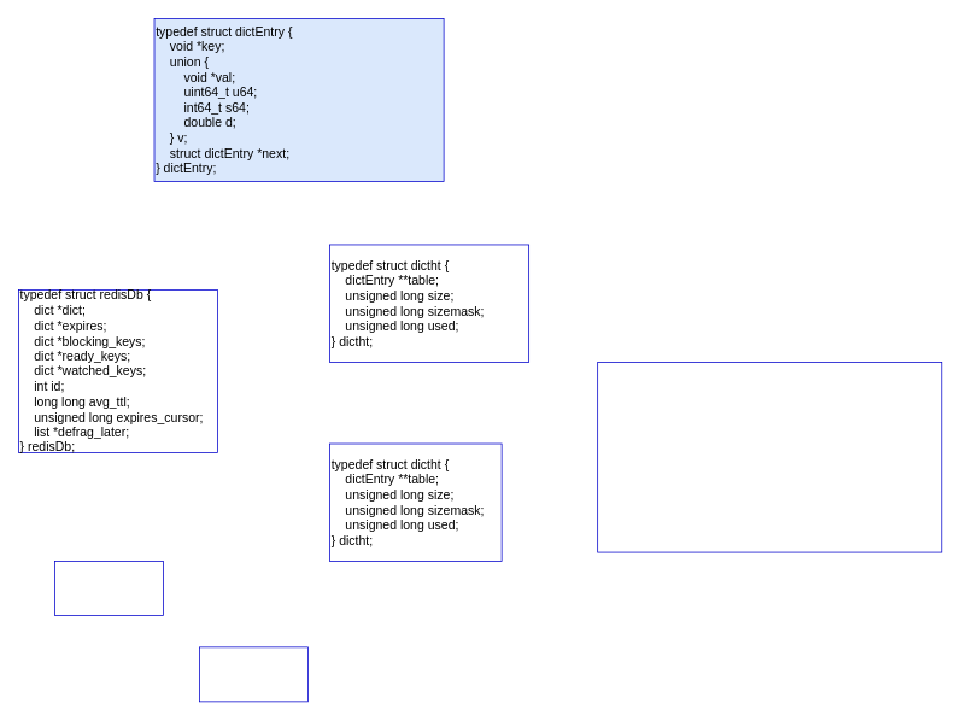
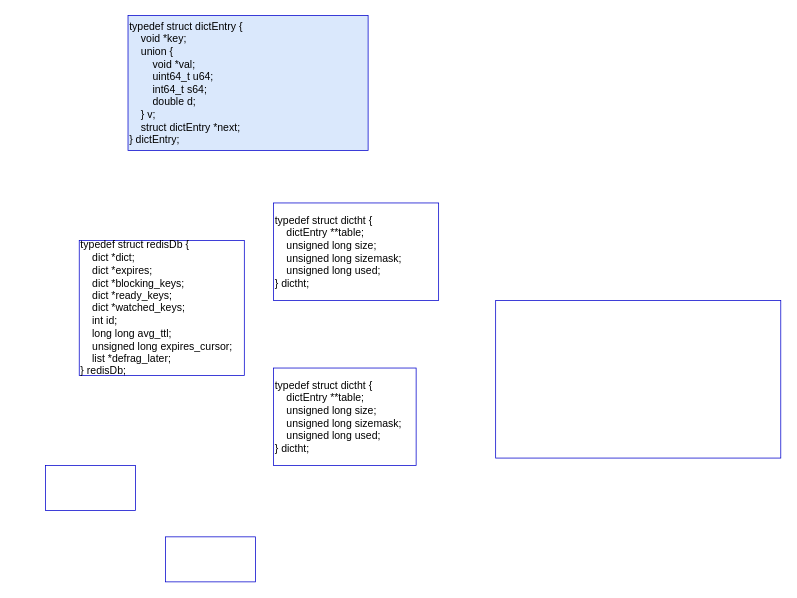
  <mxCell id="0" />
  <mxCell id="1" parent="0" />
- <mxCell id="2" value="&lt;div style=&quot;font-size: 14px&quot;&gt;&lt;div&gt;&lt;span&gt;typedef struct redisDb {&lt;/span&gt;&lt;/div&gt;&lt;span&gt;&lt;div&gt;&lt;span&gt;&amp;nbsp; &amp;nbsp; dict *dict;&amp;nbsp; &amp;nbsp; &amp;nbsp; &amp;nbsp; &amp;nbsp; &amp;nbsp; &amp;nbsp; &amp;nbsp; &amp;nbsp;&lt;/span&gt;&lt;/div&gt;&lt;/span&gt;&lt;span&gt;&lt;div&gt;&lt;span&gt;&amp;nbsp; &amp;nbsp; dict *expires;&amp;nbsp; &amp;nbsp; &amp;nbsp; &amp;nbsp; &amp;nbsp; &amp;nbsp; &amp;nbsp;&lt;/span&gt;&lt;/div&gt;&lt;/span&gt;&lt;span&gt;&lt;div&gt;&lt;span&gt;&amp;nbsp; &amp;nbsp; dict *blocking_keys;&amp;nbsp; &amp;nbsp; &amp;nbsp; &amp;nbsp;&lt;/span&gt;&lt;/div&gt;&lt;/span&gt;&lt;span&gt;&lt;div&gt;&lt;span&gt;&amp;nbsp; &amp;nbsp; dict *ready_keys;&amp;nbsp; &amp;nbsp; &amp;nbsp; &amp;nbsp; &amp;nbsp; &amp;nbsp;&lt;/span&gt;&lt;/div&gt;&lt;/span&gt;&lt;span&gt;&lt;div&gt;&lt;span&gt;&amp;nbsp; &amp;nbsp; dict *watched_keys;&amp;nbsp; &amp;nbsp; &amp;nbsp; &amp;nbsp; &amp;nbsp;&lt;/span&gt;&lt;/div&gt;&lt;/span&gt;&lt;span&gt;&lt;div&gt;&lt;span&gt;&amp;nbsp; &amp;nbsp; int id;&amp;nbsp; &amp;nbsp; &amp;nbsp; &amp;nbsp; &amp;nbsp; &amp;nbsp; &amp;nbsp; &amp;nbsp; &amp;nbsp; &amp;nbsp;&amp;nbsp;&lt;/span&gt;&lt;/div&gt;&lt;/span&gt;&lt;span&gt;&lt;div&gt;&lt;span&gt;&amp;nbsp; &amp;nbsp; long long avg_ttl;&amp;nbsp; &amp;nbsp; &amp;nbsp; &amp;nbsp;&amp;nbsp;&lt;/span&gt;&lt;/div&gt;&lt;/span&gt;&lt;span&gt;&lt;div&gt;&lt;span&gt;&amp;nbsp; &amp;nbsp; unsigned long expires_cursor;&amp;nbsp;&lt;/span&gt;&lt;/div&gt;&lt;/span&gt;&lt;span&gt;&lt;div&gt;&lt;span&gt;&amp;nbsp; &amp;nbsp; list *defrag_later;&amp;nbsp;&lt;/span&gt;&lt;/div&gt;&lt;/span&gt;&lt;span&gt;&lt;div&gt;&lt;span&gt;} redisDb;&lt;/span&gt;&lt;/div&gt;&lt;/span&gt;&lt;/div&gt;" style="rounded=0;whiteSpace=wrap;html=1;labelBackgroundColor=none;fontFamily=Helvetica;fontSize=10;align=left;strokeColor=#0000CC;" vertex="1" parent="1"><mxGeometry x="20" y="320" width="220" height="180" as="geometry" /></mxCell>
+ <mxCell id="2" value="&lt;div style=&quot;font-size: 14px&quot;&gt;&lt;div&gt;&lt;span&gt;typedef struct redisDb {&lt;/span&gt;&lt;/div&gt;&lt;span&gt;&lt;div&gt;&lt;span&gt;&amp;nbsp; &amp;nbsp; dict *dict;&amp;nbsp; &amp;nbsp; &amp;nbsp; &amp;nbsp; &amp;nbsp; &amp;nbsp; &amp;nbsp; &amp;nbsp; &amp;nbsp;&lt;/span&gt;&lt;/div&gt;&lt;/span&gt;&lt;span&gt;&lt;div&gt;&lt;span&gt;&amp;nbsp; &amp;nbsp; dict *expires;&amp;nbsp; &amp;nbsp; &amp;nbsp; &amp;nbsp; &amp;nbsp; &amp;nbsp; &amp;nbsp;&lt;/span&gt;&lt;/div&gt;&lt;/span&gt;&lt;span&gt;&lt;div&gt;&lt;span&gt;&amp;nbsp; &amp;nbsp; dict *blocking_keys;&amp;nbsp; &amp;nbsp; &amp;nbsp; &amp;nbsp;&lt;/span&gt;&lt;/div&gt;&lt;/span&gt;&lt;span&gt;&lt;div&gt;&lt;span&gt;&amp;nbsp; &amp;nbsp; dict *ready_keys;&amp;nbsp; &amp;nbsp; &amp;nbsp; &amp;nbsp; &amp;nbsp; &amp;nbsp;&lt;/span&gt;&lt;/div&gt;&lt;/span&gt;&lt;span&gt;&lt;div&gt;&lt;span&gt;&amp;nbsp; &amp;nbsp; dict *watched_keys;&amp;nbsp; &amp;nbsp; &amp;nbsp; &amp;nbsp; &amp;nbsp;&lt;/span&gt;&lt;/div&gt;&lt;/span&gt;&lt;span&gt;&lt;div&gt;&lt;span&gt;&amp;nbsp; &amp;nbsp; int id;&amp;nbsp; &amp;nbsp; &amp;nbsp; &amp;nbsp; &amp;nbsp; &amp;nbsp; &amp;nbsp; &amp;nbsp; &amp;nbsp; &amp;nbsp;&amp;nbsp;&lt;/span&gt;&lt;/div&gt;&lt;/span&gt;&lt;span&gt;&lt;div&gt;&lt;span&gt;&amp;nbsp; &amp;nbsp; long long avg_ttl;&amp;nbsp; &amp;nbsp; &amp;nbsp; &amp;nbsp;&amp;nbsp;&lt;/span&gt;&lt;/div&gt;&lt;/span&gt;&lt;span&gt;&lt;div&gt;&lt;span&gt;&amp;nbsp; &amp;nbsp; unsigned long expires_cursor;&amp;nbsp;&lt;/span&gt;&lt;/div&gt;&lt;/span&gt;&lt;span&gt;&lt;div&gt;&lt;span&gt;&amp;nbsp; &amp;nbsp; list *defrag_later;&amp;nbsp;&lt;/span&gt;&lt;/div&gt;&lt;/span&gt;&lt;span&gt;&lt;div&gt;&lt;span&gt;} redisDb;&lt;/span&gt;&lt;/div&gt;&lt;/span&gt;&lt;/div&gt;" style="rounded=0;whiteSpace=wrap;html=1;labelBackgroundColor=none;fontFamily=Helvetica;fontSize=10;align=left;strokeColor=#0000CC;" vertex="1" parent="1"><mxGeometry x="105" y="320" width="220" height="180" as="geometry" /></mxCell>
  <mxCell id="3" value="&lt;div style=&quot;font-size: 14px;&quot;&gt;typedef struct dictht {&lt;/div&gt;&lt;div style=&quot;font-size: 14px;&quot;&gt;&amp;nbsp; &amp;nbsp; dictEntry **table;&lt;/div&gt;&lt;div style=&quot;font-size: 14px;&quot;&gt;&amp;nbsp; &amp;nbsp; unsigned long size;&lt;/div&gt;&lt;div style=&quot;font-size: 14px;&quot;&gt;&amp;nbsp; &amp;nbsp; unsigned long sizemask;&lt;/div&gt;&lt;div style=&quot;font-size: 14px;&quot;&gt;&amp;nbsp; &amp;nbsp; unsigned long used;&lt;/div&gt;&lt;div style=&quot;font-size: 14px;&quot;&gt;} dictht;&lt;/div&gt;" style="rounded=0;whiteSpace=wrap;html=1;labelBackgroundColor=none;fontFamily=Helvetica;fontSize=14;strokeColor=#0000CC;align=left;" vertex="1" parent="1"><mxGeometry x="364" y="270" width="220" height="130" as="geometry" /></mxCell>
  <mxCell id="4" value="&lt;div&gt;typedef struct dictht {&lt;/div&gt;&lt;div&gt;&amp;nbsp; &amp;nbsp; dictEntry **table;&lt;/div&gt;&lt;div&gt;&amp;nbsp; &amp;nbsp; unsigned long size;&lt;/div&gt;&lt;div&gt;&amp;nbsp; &amp;nbsp; unsigned long sizemask;&lt;/div&gt;&lt;div&gt;&amp;nbsp; &amp;nbsp; unsigned long used;&lt;/div&gt;&lt;div style=&quot;&quot;&gt;} dictht;&lt;/div&gt;" style="rounded=0;whiteSpace=wrap;html=1;labelBackgroundColor=none;fontFamily=Helvetica;fontSize=14;strokeColor=#0000CC;align=left;" vertex="1" parent="1"><mxGeometry x="364" y="490" width="190" height="130" as="geometry" /></mxCell>
  <mxCell id="5" value="" style="rounded=0;whiteSpace=wrap;html=1;labelBackgroundColor=none;fontFamily=Helvetica;fontSize=14;strokeColor=#0000CC;align=left;" vertex="1" parent="1"><mxGeometry x="660" y="400" width="380" height="210" as="geometry" /></mxCell>
  <mxCell id="6" value="typedef struct dictEntry {&#10;    void *key;&#10;    union {&#10;        void *val;&#10;        uint64_t u64;&#10;        int64_t s64;&#10;        double d;&#10;    } v;&#10;    struct dictEntry *next;&#10;} dictEntry;" style="rounded=0;whiteSpace=wrap;html=1;labelBackgroundColor=none;fontFamily=Helvetica;fontSize=14;strokeColor=#0000CC;align=left;fillColor=#dae8fc;" vertex="1" parent="1"><mxGeometry x="170" y="20" width="320" height="180" as="geometry" /></mxCell>
  <mxCell id="7" value="" style="rounded=0;whiteSpace=wrap;html=1;labelBackgroundColor=none;fontFamily=Helvetica;fontSize=14;strokeColor=#0000CC;align=left;" vertex="1" parent="1"><mxGeometry x="220" y="715" width="120" height="60" as="geometry" /></mxCell>
  <mxCell id="8" value="" style="rounded=0;whiteSpace=wrap;html=1;labelBackgroundColor=none;fontFamily=Helvetica;fontSize=14;strokeColor=#0000CC;align=left;" vertex="1" parent="1"><mxGeometry y="620" width="120" height="60" as="geometry" x="60" /></mxCell>
